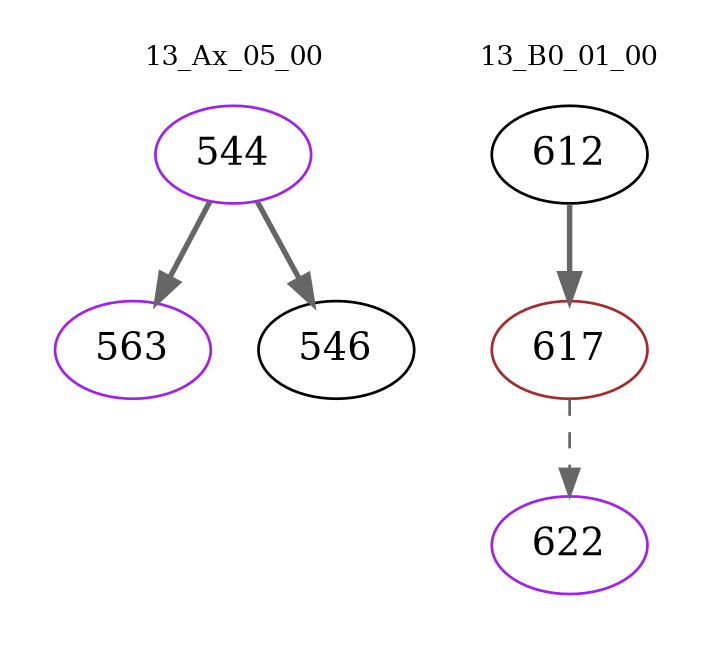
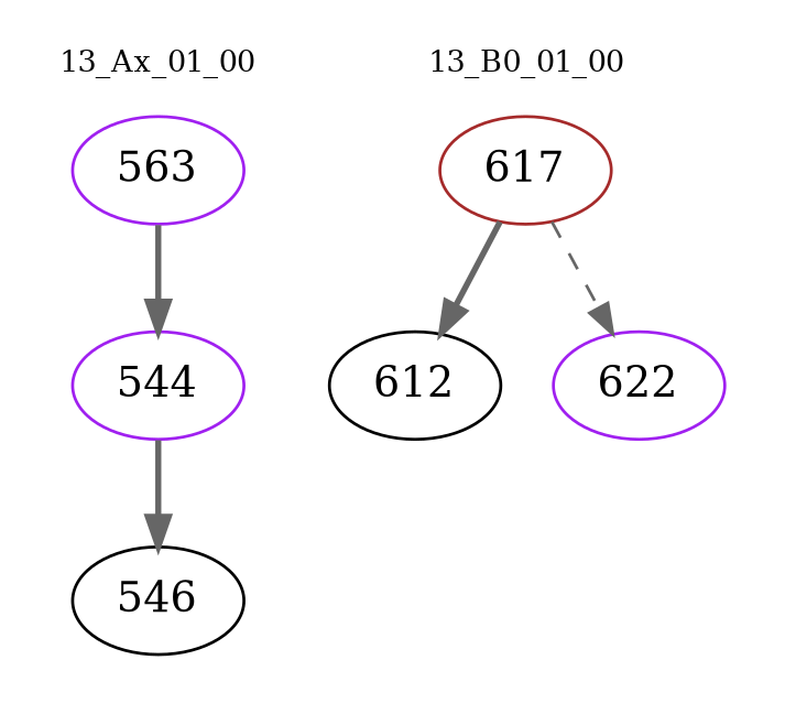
  digraph {
    node [color=purple]
    edge [color=gray40 style=bold]
    n1 [label=544]
    n2 [label=563]
    n3 [color=black label=546]
    n4 [color=brown label=617]
    n5 [color=black label=612]
    n6 [label=622]
    subgraph cluster_1 {
      color=white
      fontsize=10
-     label="13_Ax_05_00"
+     label="13_Ax_01_00"
      n1
      n2
      n3
    }
    subgraph cluster_2 {
      color=white
      fontsize=10
      label="13_B0_01_00"
      n4
      n5
      n6
    }
-   n1 -> n2
+   n2 -> n1
    n1 -> n3
-   n5 -> n4
+   n4 -> n5
    n4 -> n6 [style=dashed]
  }
